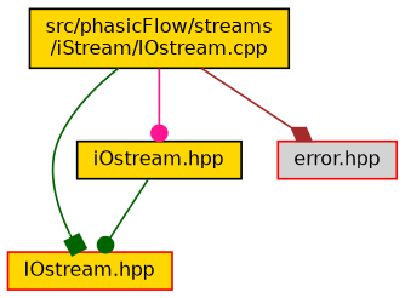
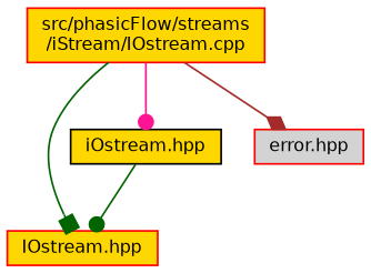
  digraph {
    node [color=black fillcolor=gold fontname=Helvetica fontsize=10 shape=record style=filled]
    edge [color=darkgreen fontname=Helvetica fontsize=10 labelfontname=Helvetica labelfontsize=10 style=solid arrowhead=dot]
-   n1 [fontcolor=black height=0.2 label="src/phasicFlow/streams\l/iStream/IOstream.cpp" width=0.4]
+   n1 [color=red fontcolor=black height=0.2 label="src/phasicFlow/streams\l/iStream/IOstream.cpp" width=0.4]
    n2 [color=red height=0.2 label="IOstream.hpp" width=0.4]
    n3 [height=0.2 label="iOstream.hpp" width=0.4]
    n4 [color=red fillcolor=lightgrey height=0.2 label="error.hpp" width=0.4]
    n1 -> n2 [arrowhead=box]
    n1 -> n3 [color=deeppink]
    n1 -> n4 [color=brown arrowhead=diamond]
    n3 -> n2
  }
